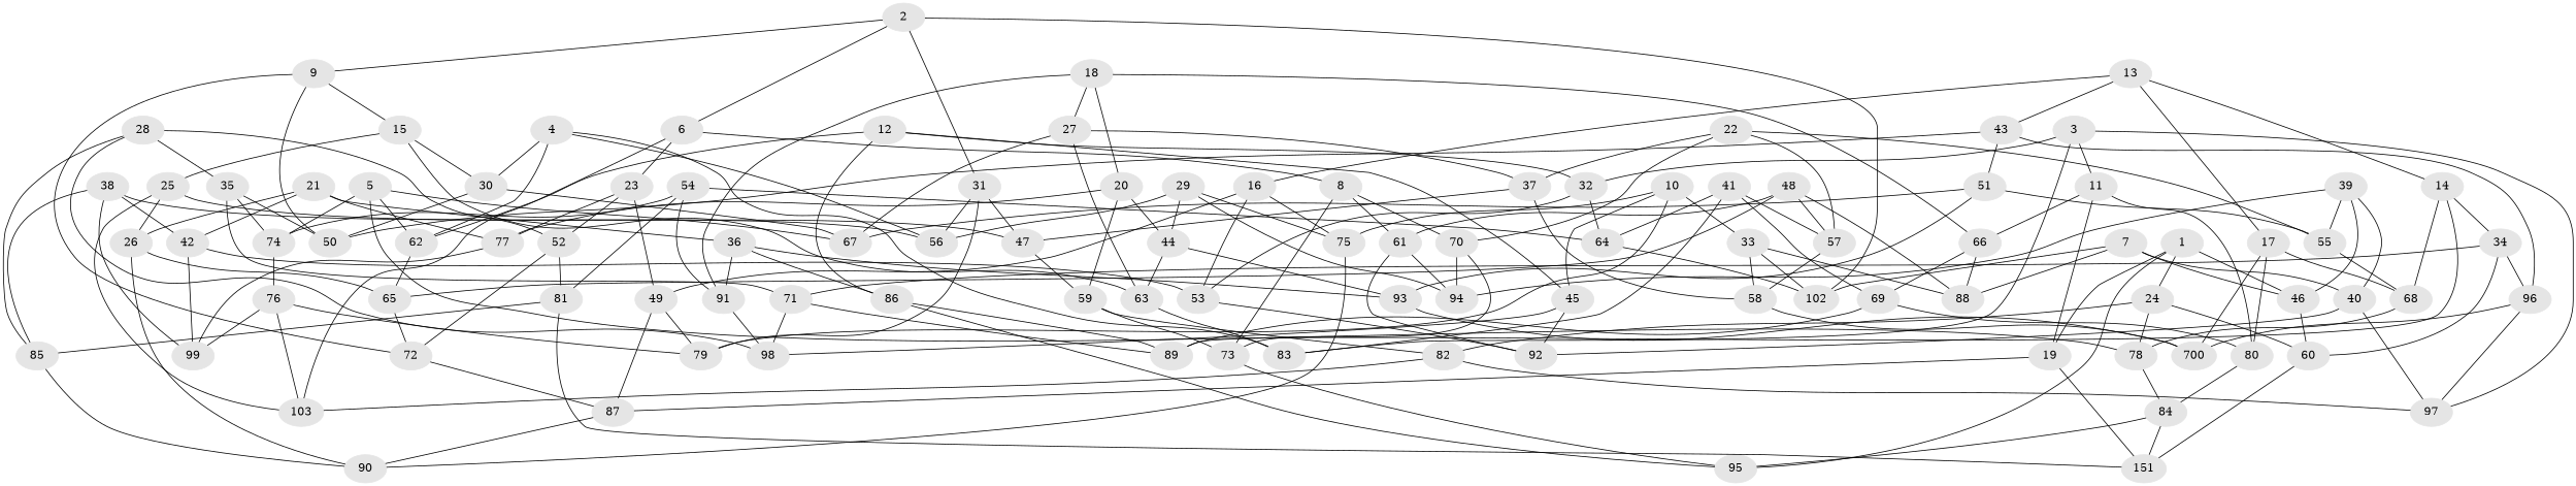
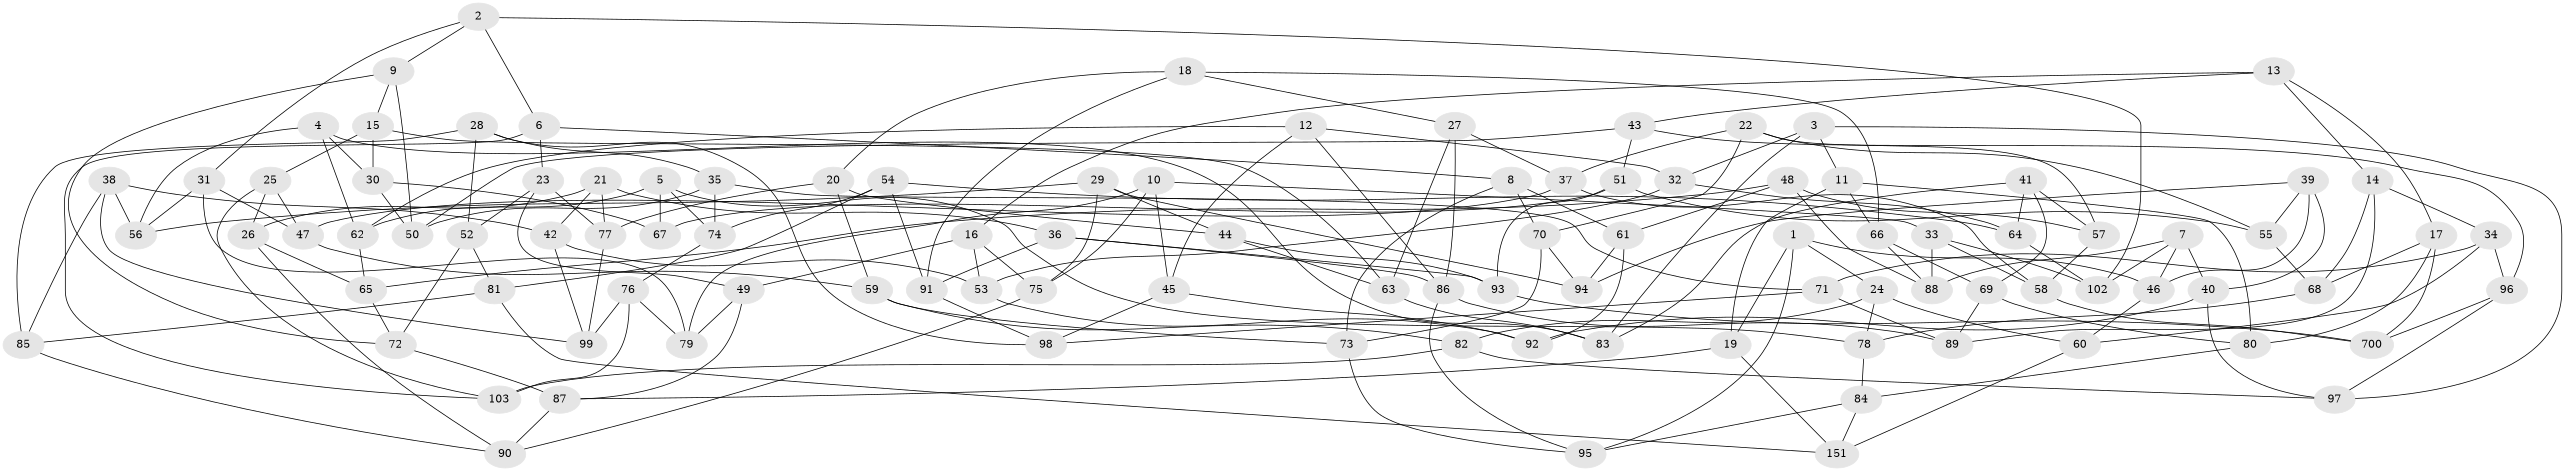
  graph {
    node [color=gray90 style=filled]
    1
    19
    24
    46
    95
    87
    n7 [label=151]
    78
    60
    82
    2
    6
    9
    31
    102
    8
    23
    103
    15
    50
    72
    56
    79
    47
    3
    11
    32
    83
    97
    66
    80
    53
    64
    4
    30
    62
    67
    65
    5
    74
    76
    84
    61
    70
    73
    49
    77
    52
    7
    40
    88
    92
    94
    25
    63
    10
    33
    45
    75
    58
    98
    90
    69
    12
    86
    89
    13
    14
    16
    17
    43
    34
    68
    n74 [label=700]
    96
    51
    71
    26
    18
    20
    27
    91
    44
    59
    37
    93
    99
    21
    36
    42
    22
    55
    57
    81
    28
    35
    85
    29
    38
    39
    41
    48
    54
    1 -- 19
    1 -- 24
    1 -- 46
    1 -- 95
    19 -- 87
    19 -- n7
    24 -- 78
    24 -- 60
    24 -- 82
    46 -- 60
    87 -- 90
    78 -- 84
    60 -- n7
    82 -- 103
    82 -- 97
    2 -- 6
    2 -- 9
    2 -- 31
    2 -- 102
    6 -- 8
    6 -- 23
    6 -- 103
    9 -- 15
    9 -- 50
    9 -- 72
    31 -- 56
    31 -- 79
    31 -- 47
    8 -- 61
    8 -- 70
    8 -- 73
    23 -- 49
    23 -- 77
    23 -- 52
    15 -- 30
    15 -- 25
    15 -- 63
    72 -- 87
    47 -- 59
    3 -- 11
    3 -- 32
    3 -- 83
    3 -- 97
    11 -- 19
    11 -- 66
    11 -- 80
    32 -- 53
    32 -- 64
    66 -- 88
    66 -- 69
    80 -- 84
    53 -- 92
    64 -- 102
    4 -- 56
    4 -- 83
    4 -- 30
    4 -- 62
    30 -- 50
    30 -- 67
    62 -- 65
    65 -- 72
    5 -- 78
    5 -- 62
    5 -- 67
    5 -- 74
    74 -- 76
    76 -- 103
    76 -- 79
    76 -- 99
    84 -- 95
    84 -- n7
    61 -- 92
    61 -- 94
    70 -- 73
    70 -- 94
    73 -- 95
    49 -- 87
    49 -- 79
    77 -- 99
    52 -- 72
    52 -- 81
    7 -- 46
    7 -- 102
    7 -- 40
    7 -- 88
    40 -- 97
    40 -- 92
    25 -- 103
    25 -- 47
    25 -- 26
    63 -- 83
    10 -- 79
    10 -- 33
    10 -- 45
    10 -- 75
    33 -- 102
    33 -- 88
    33 -- 58
    45 -- 92
    45 -- 98
    75 -- 90
    58 -- n74
    69 -- 80
    69 -- 89
    12 -- 32
    12 -- 62
    12 -- 45
    12 -- 86
    86 -- 95
    86 -- 89
    13 -- 14
    13 -- 16
    13 -- 17
    13 -- 43
    14 -- 89
    14 -- 34
    14 -- 68
    16 -- 53
    16 -- 49
    16 -- 75
    17 -- 80
    17 -- 68
    17 -- n74
    43 -- 50
    43 -- 96
    43 -- 51
    34 -- 60
    34 -- 96
    34 -- 71
    68 -- 78
    96 -- 97
    96 -- n74
    51 -- 67
    51 -- 93
    51 -- 55
    71 -- 98
    71 -- 89
    26 -- 65
    26 -- 90
    18 -- 66
    18 -- 20
    18 -- 27
    18 -- 91
    20 -- 77
    20 -- 44
    20 -- 59
-   27 -- 67
+   27 -- 86
    27 -- 63
    27 -- 37
    91 -- 98
    44 -- 63
    44 -- 93
    59 -- 82
    59 -- 73
    37 -- 47
    37 -- 58
    93 -- n74
    21 -- 77
    21 -- 26
    21 -- 36
    21 -- 42
    36 -- 86
    36 -- 91
    36 -- 93
    42 -- 53
    42 -- 99
    22 -- 70
    22 -- 37
    22 -- 55
    22 -- 57
    55 -- 68
    57 -- 58
    81 -- n7
    81 -- 85
    28 -- 52
    28 -- 98
    28 -- 35
    28 -- 85
    35 -- 50
    35 -- 74
    35 -- 71
    85 -- 90
    29 -- 56
    29 -- 94
    29 -- 75
    29 -- 44
    38 -- 56
    38 -- 99
    38 -- 42
    38 -- 85
    39 -- 46
    39 -- 40
    39 -- 94
    39 -- 55
    41 -- 83
    41 -- 64
    41 -- 69
    41 -- 57
    48 -- 65
    48 -- 61
    48 -- 88
    48 -- 57
    54 -- 64
    54 -- 74
    54 -- 91
    54 -- 81
  }
